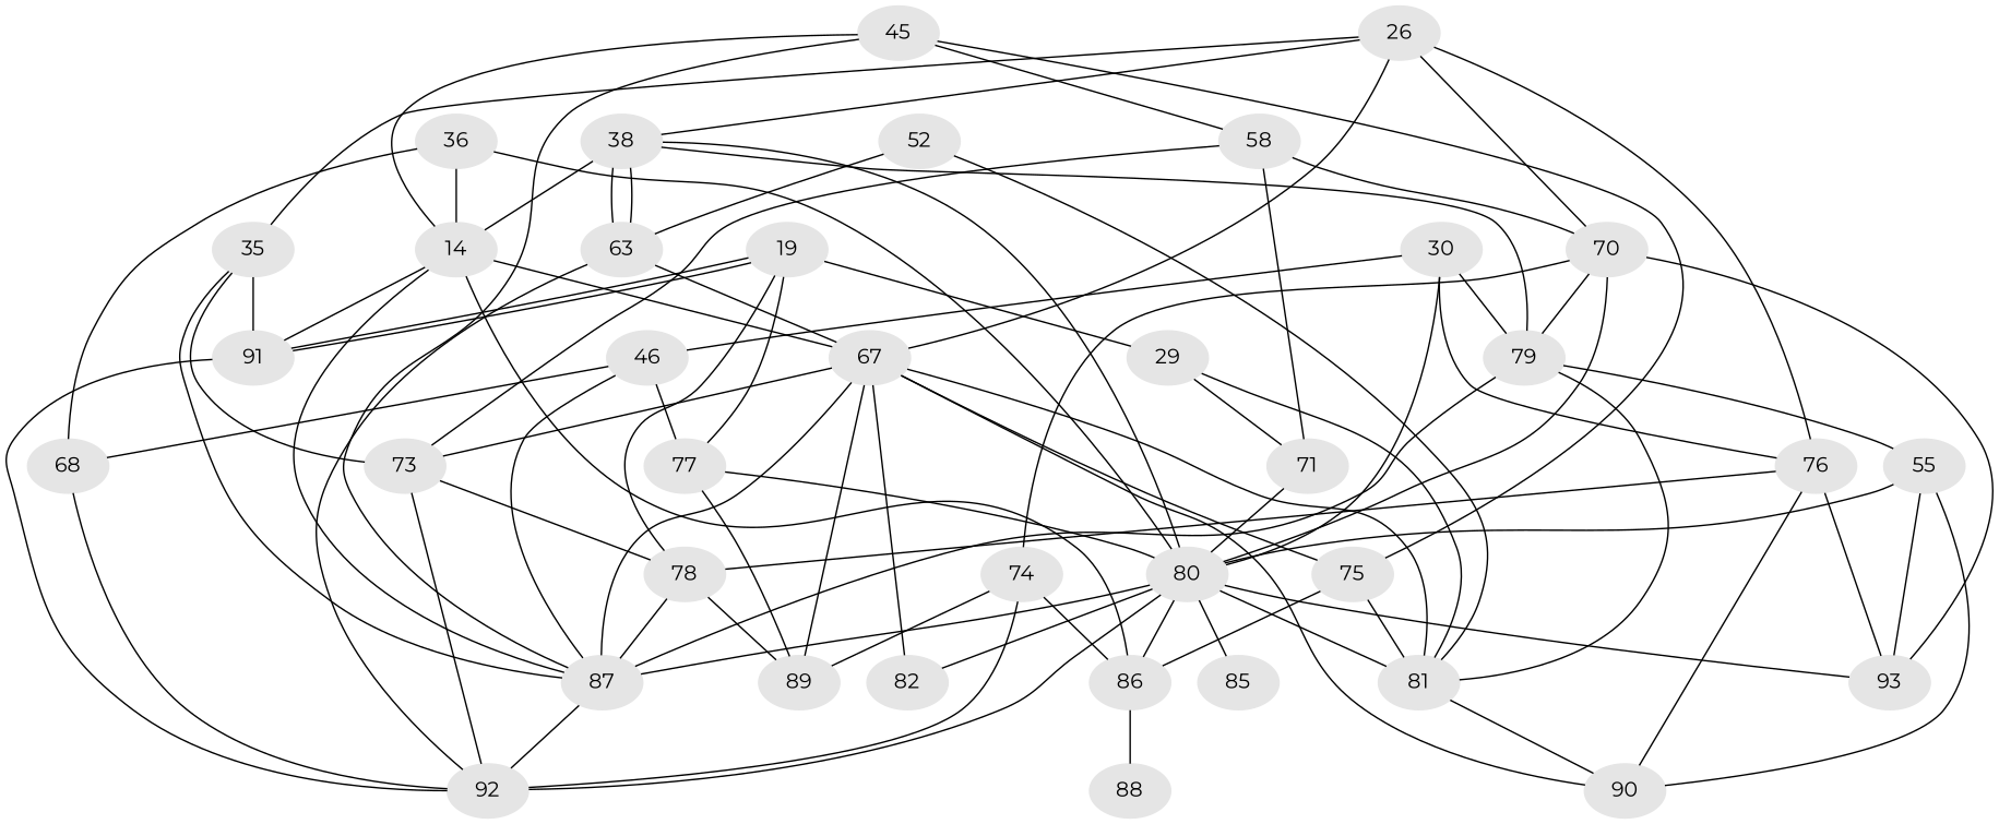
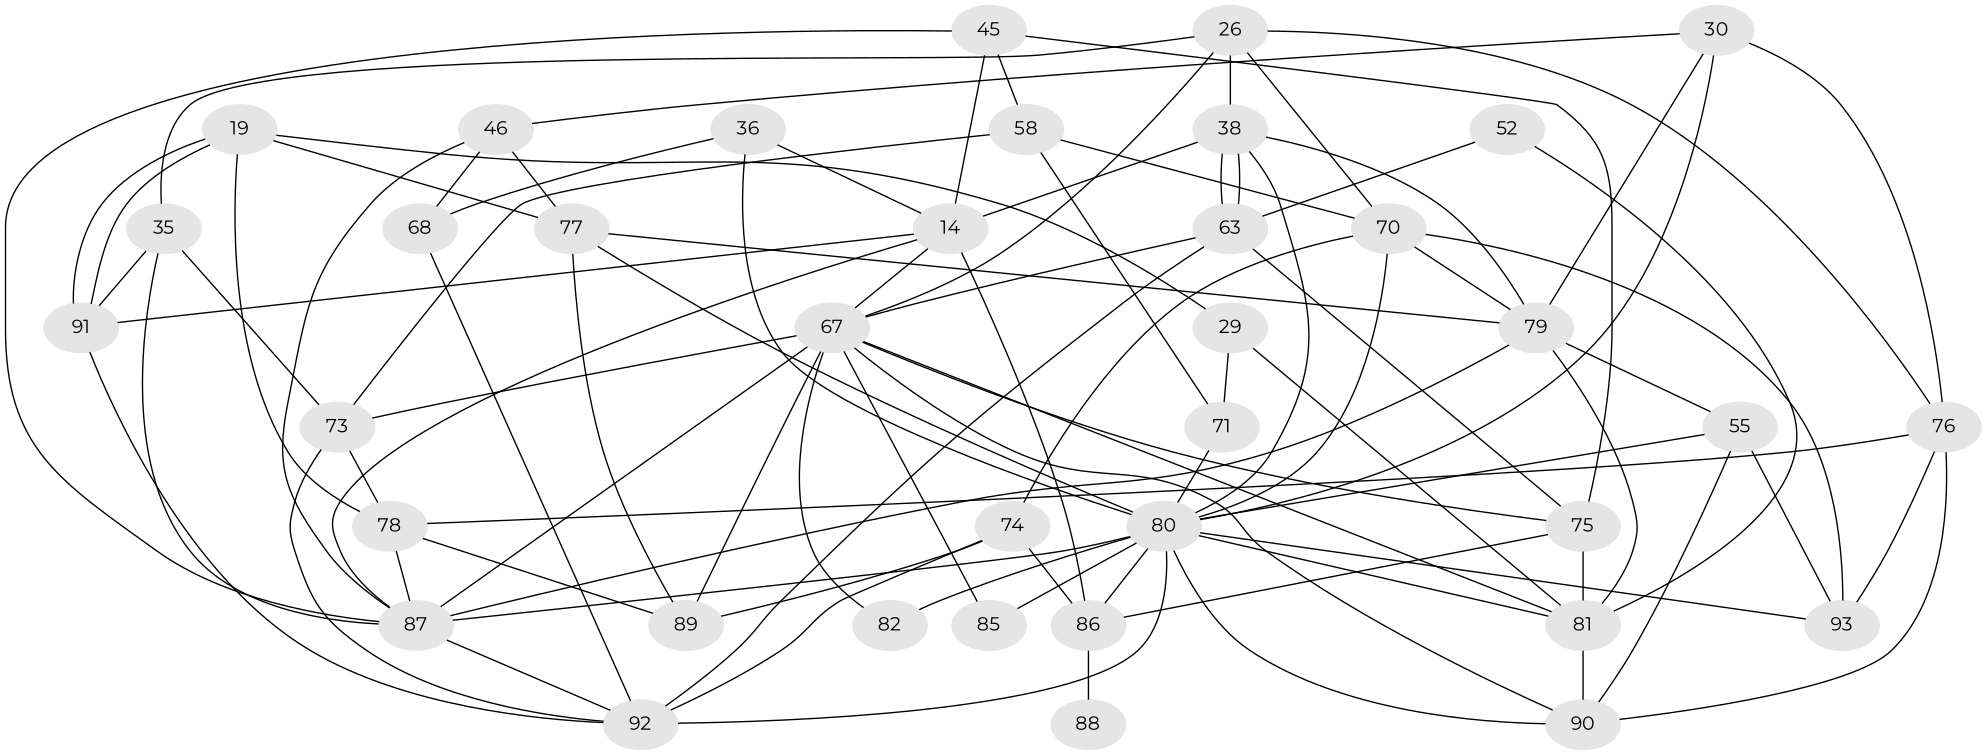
  graph {
    fontname=Montserrat
    node [color=gray90 fontname=Montserrat style=filled]
    edge [fontname=Montserrat]
    19
    29
    77 [super="+7"]
    78 [super="+65"]
    91 [super="+69"]
    71 [super="+44"]
    81 [super="+6+43"]
    80 [super="+3+33+31+72"]
    79 [super="+9+24+64"]
    89 [super="+60"]
    87 [super="+59+48+83"]
    92 [super="+62"]
    26 [super="+15"]
    35
    38 [super="+32"]
    67 [super="+49+16"]
    70 [super="+41+14"]
    76 [super="+50"]
    73 [super="+53"]
    n20 [label=14 super="+10+18+47"]
    63
    75 [super="+51"]
    90 [super="+22+34"]
    82
    85
    93
    74
    86 [super="+84"]
    36
    68
    55 [super="+8+37"]
    46 [super="+30"]
    n33 [label=30]
    45
    58
    52
    88
    19 -- 29
    19 -- 77
    19 -- 78
    19 -- 91
    19 -- 91
    29 -- 71
    29 -- 81
    77 -- 80
+   77 -- 79
    77 -- 89
    78 -- 89
    78 -- 87 [weight=2]
    91 -- 92
    71 -- 80 [weight=3]
    81 -- 90 [weight=2]
    80 -- 81 [weight=3]
    80 -- 87 [weight=3]
    80 -- 92 [weight=3]
+   80 -- 90
    80 -- 82 [weight=2]
    80 -- 85
    80 -- 93
    80 -- 86 [weight=3]
    79 -- 81
    79 -- 87
    79 -- 55
    87 -- 92
    26 -- 35
    26 -- 38
    26 -- 67
    26 -- 70
    26 -- 76
    35 -- 91 [weight=2]
    35 -- 87
    35 -- 73
    38 -- 80
    38 -- 79 [weight=2]
    38 -- n20 [weight=3]
    38 -- 63 [weight=2]
    38 -- 63
    67 -- 81
    67 -- 89 [weight=2]
    67 -- 87 [weight=2]
    67 -- 73 [weight=2]
    67 -- 75
    67 -- 90
    67 -- 82
+   67 -- 85 [weight=2]
    70 -- 80
    70 -- 79
    70 -- 93
    70 -- 74
    76 -- 78
    76 -- 90
    76 -- 93 [weight=2]
    73 -- 78
    73 -- 92 [weight=2]
    n20 -- 91
    n20 -- 87
    n20 -- 67
    n20 -- 86 [weight=2]
    63 -- 92
    63 -- 67 [weight=2]
+   63 -- 75
    75 -- 81 [weight=3]
    75 -- 86
    74 -- 89 [weight=2]
    74 -- 92
    74 -- 86
    86 -- 88
    36 -- 80
    36 -- n20 [weight=2]
    36 -- 68
    68 -- 92
    55 -- 80
    55 -- 90 [weight=2]
    55 -- 93 [weight=2]
    46 -- 77
    46 -- 87 [weight=2]
    46 -- 68
    n33 -- 80
    n33 -- 79
    n33 -- 76
    n33 -- 46 [weight=2]
    45 -- 87
    45 -- n20
    45 -- 75
    45 -- 58
    58 -- 71 [weight=2]
    58 -- 70
    58 -- 73
    52 -- 81
    52 -- 63
  }
